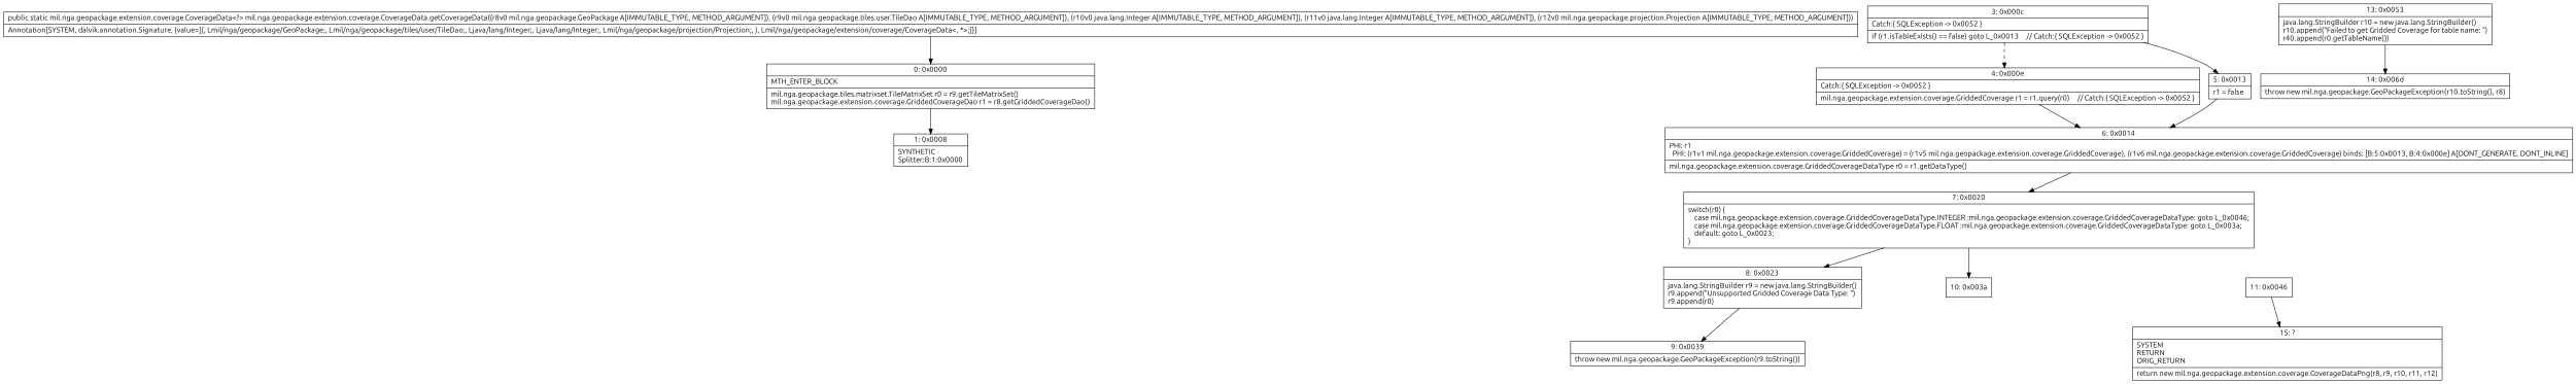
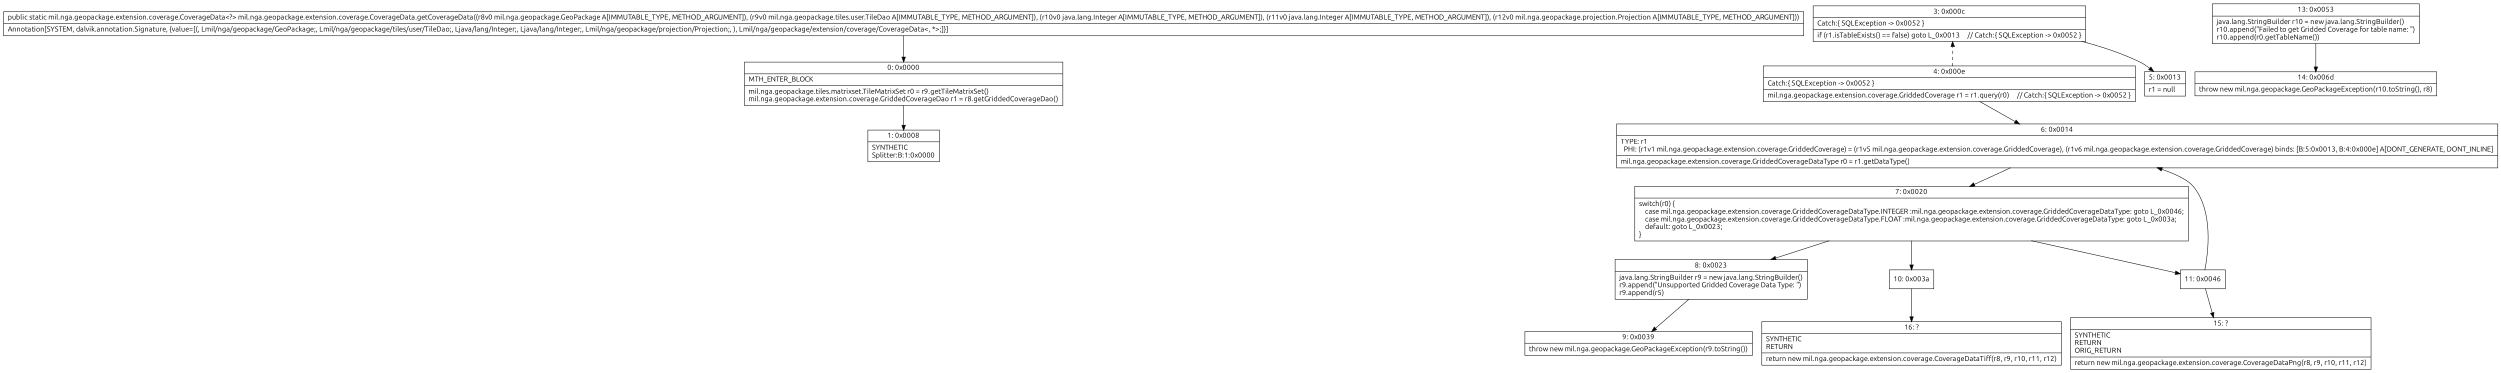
  digraph {
    fontname=Ubuntu
    node [fontname=Ubuntu shape=record]
    edge [fontname=Ubuntu]
    n1 [label="{0\:\ 0x0000|MTH_ENTER_BLOCK\l|mil.nga.geopackage.tiles.matrixset.TileMatrixSet r0 = r9.getTileMatrixSet()\lmil.nga.geopackage.extension.coverage.GriddedCoverageDao r1 = r8.getGriddedCoverageDao()\l}"]
    n2 [label="{1\:\ 0x0008|SYNTHETIC\lSplitter:B:1:0x0000\l}"]
    n3 [label="{3\:\ 0x000c|Catch:\{ SQLException \-\> 0x0052 \}\l|if (r1.isTableExists() == false) goto L_0x0013     \/\/ Catch:\{ SQLException \-\> 0x0052 \}\l}"]
    n4 [label="{4\:\ 0x000e|Catch:\{ SQLException \-\> 0x0052 \}\l|mil.nga.geopackage.extension.coverage.GriddedCoverage r1 = r1.query(r0)     \/\/ Catch:\{ SQLException \-\> 0x0052 \}\l}"]
-   n5 [label="{5\:\ 0x0013|r1 = false\l}"]
-   n6 [label="{6\:\ 0x0014|PHI: r1 \l  PHI: (r1v1 mil.nga.geopackage.extension.coverage.GriddedCoverage) = (r1v5 mil.nga.geopackage.extension.coverage.GriddedCoverage), (r1v6 mil.nga.geopackage.extension.coverage.GriddedCoverage) binds: [B:5:0x0013, B:4:0x000e] A[DONT_GENERATE, DONT_INLINE]\l|mil.nga.geopackage.extension.coverage.GriddedCoverageDataType r0 = r1.getDataType()\l}"]
+   n5 [label="{5\:\ 0x0013|r1 = null\l}"]
+   n6 [label="{6\:\ 0x0014|TYPE: r1 \l  PHI: (r1v1 mil.nga.geopackage.extension.coverage.GriddedCoverage) = (r1v5 mil.nga.geopackage.extension.coverage.GriddedCoverage), (r1v6 mil.nga.geopackage.extension.coverage.GriddedCoverage) binds: [B:5:0x0013, B:4:0x000e] A[DONT_GENERATE, DONT_INLINE]\l|mil.nga.geopackage.extension.coverage.GriddedCoverageDataType r0 = r1.getDataType()\l}"]
    n7 [label="{7\:\ 0x0020|switch(r0) \{\l    case mil.nga.geopackage.extension.coverage.GriddedCoverageDataType.INTEGER :mil.nga.geopackage.extension.coverage.GriddedCoverageDataType: goto L_0x0046;\l    case mil.nga.geopackage.extension.coverage.GriddedCoverageDataType.FLOAT :mil.nga.geopackage.extension.coverage.GriddedCoverageDataType: goto L_0x003a;\l    default: goto L_0x0023;\l\}\l}"]
-   n8 [label="{8\:\ 0x0023|java.lang.StringBuilder r9 = new java.lang.StringBuilder()\lr9.append(\"Unsupported Gridded Coverage Data Type: \")\lr9.append(r0)\l}"]
+   n8 [label="{8\:\ 0x0023|java.lang.StringBuilder r9 = new java.lang.StringBuilder()\lr9.append(\"Unsupported Gridded Coverage Data Type: \")\lr9.append(r5)\l}"]
    n9 [label="{10\:\ 0x003a}"]
    n10 [label="{11\:\ 0x0046}"]
    n11 [label="{9\:\ 0x0039|throw new mil.nga.geopackage.GeoPackageException(r9.toString())\l}"]
-   n13 [label="{15\:\ ?|SYSTEM\lRETURN\lORIG_RETURN\l|return new mil.nga.geopackage.extension.coverage.CoverageDataPng(r8, r9, r10, r11, r12)\l}"]
-   n14 [label="{13\:\ 0x0053|java.lang.StringBuilder r10 = new java.lang.StringBuilder()\lr10.append(\"Failed to get Gridded Coverage for table name: \")\lr40.append(r0.getTableName())\l}"]
+   n12 [label="{16\:\ ?|SYNTHETIC\lRETURN\l|return new mil.nga.geopackage.extension.coverage.CoverageDataTiff(r8, r9, r10, r11, r12)\l}"]
+   n13 [label="{15\:\ ?|SYNTHETIC\lRETURN\lORIG_RETURN\l|return new mil.nga.geopackage.extension.coverage.CoverageDataPng(r8, r9, r10, r11, r12)\l}"]
+   n14 [label="{13\:\ 0x0053|java.lang.StringBuilder r10 = new java.lang.StringBuilder()\lr10.append(\"Failed to get Gridded Coverage for table name: \")\lr10.append(r0.getTableName())\l}"]
    n15 [label="{14\:\ 0x006d|throw new mil.nga.geopackage.GeoPackageException(r10.toString(), r8)\l}"]
    n16 [label="{public static mil.nga.geopackage.extension.coverage.CoverageData\<?\> mil.nga.geopackage.extension.coverage.CoverageData.getCoverageData((r8v0 mil.nga.geopackage.GeoPackage A[IMMUTABLE_TYPE, METHOD_ARGUMENT]), (r9v0 mil.nga.geopackage.tiles.user.TileDao A[IMMUTABLE_TYPE, METHOD_ARGUMENT]), (r10v0 java.lang.Integer A[IMMUTABLE_TYPE, METHOD_ARGUMENT]), (r11v0 java.lang.Integer A[IMMUTABLE_TYPE, METHOD_ARGUMENT]), (r12v0 mil.nga.geopackage.projection.Projection A[IMMUTABLE_TYPE, METHOD_ARGUMENT]))  | Annotation[SYSTEM, dalvik.annotation.Signature, \{value=[(, Lmil\/nga\/geopackage\/GeoPackage;, Lmil\/nga\/geopackage\/tiles\/user\/TileDao;, Ljava\/lang\/Integer;, Ljava\/lang\/Integer;, Lmil\/nga\/geopackage\/projection\/Projection;, ), Lmil\/nga\/geopackage\/extension\/coverage\/CoverageData\<, *\>;]\}]\l}"]
    n1 -> n2
-   n3 -> n4 [style=dashed]
+   n4 -> n3 [style=dashed]
    n3 -> n5
    n4 -> n6
-   n5 -> n6
+   n10 -> n6
    n6 -> n7
    n7 -> n8
    n7 -> n9
+   n7 -> n10
    n8 -> n11
+   n9 -> n12
    n10 -> n13
    n14 -> n15
    n16 -> n1
  }
